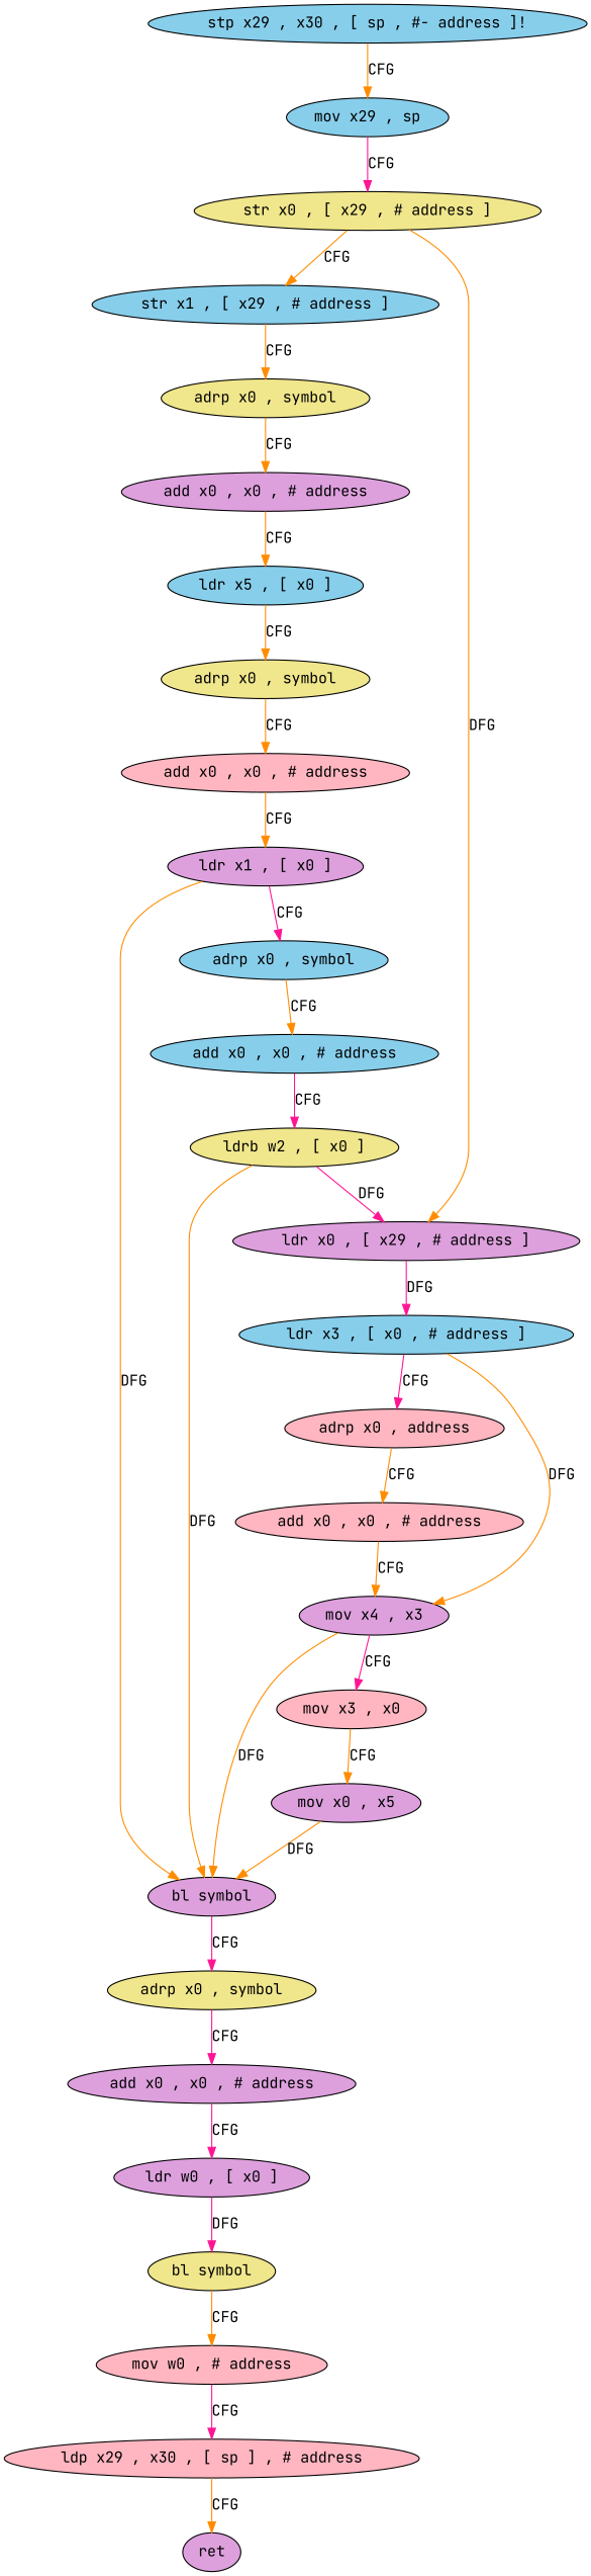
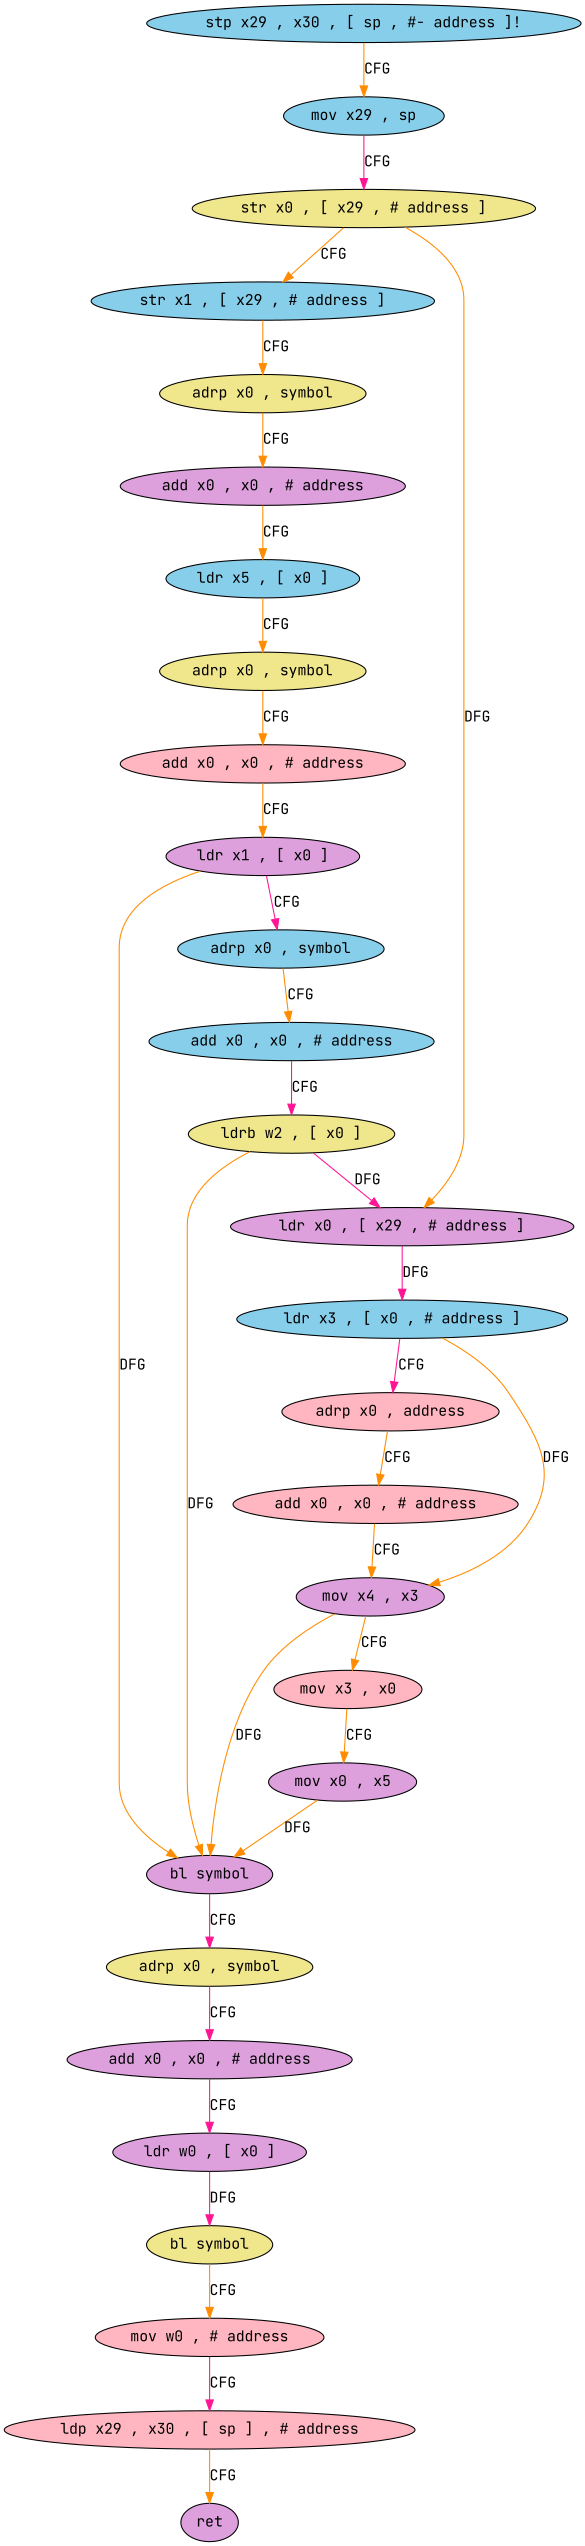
  digraph {
    fontname="JetBrains Mono"
    node [fillcolor=plum fontname="JetBrains Mono" style=filled]
    edge [color=darkorange fontname="JetBrains Mono"]
    n1 [fillcolor=skyblue label="stp x29 , x30 , [ sp , #- address ]!"]
    n2 [fillcolor=skyblue label="mov x29 , sp"]
    n3 [fillcolor=khaki label="str x0 , [ x29 , # address ]"]
    n4 [fillcolor=skyblue label="str x1 , [ x29 , # address ]"]
    n5 [label="ldr x0 , [ x29 , # address ]"]
    n6 [fillcolor=khaki label="adrp x0 , symbol"]
    n7 [fillcolor=skyblue label="ldr x3 , [ x0 , # address ]"]
    n8 [label="add x0 , x0 , # address"]
    n9 [fillcolor=skyblue label="ldr x5 , [ x0 ]"]
    n10 [fillcolor=khaki label="adrp x0 , symbol"]
    n11 [fillcolor=lightpink label="add x0 , x0 , # address"]
    n12 [label="ldr x1 , [ x0 ]"]
    n13 [fillcolor=skyblue label="adrp x0 , symbol"]
    n14 [label="bl symbol"]
    n15 [fillcolor=skyblue label="add x0 , x0 , # address"]
    n16 [fillcolor=khaki label="adrp x0 , symbol"]
    n17 [fillcolor=khaki label="ldrb w2 , [ x0 ]"]
    n18 [fillcolor=lightpink label="adrp x0 , address"]
    n19 [label="mov x4 , x3"]
    n20 [fillcolor=lightpink label="add x0 , x0 , # address"]
    n21 [fillcolor=lightpink label="mov x3 , x0"]
    n22 [label="mov x0 , x5"]
    n23 [label="add x0 , x0 , # address"]
    n24 [label="ldr w0 , [ x0 ]"]
    n25 [fillcolor=khaki label="bl symbol"]
    n26 [fillcolor=lightpink label="mov w0 , # address"]
    n27 [fillcolor=lightpink label="ldp x29 , x30 , [ sp ] , # address"]
    n28 [label=ret]
    n1 -> n2 [label=CFG]
    n2 -> n3 [color=deeppink label=CFG]
    n3 -> n4 [label=CFG]
    n3 -> n5 [label=DFG]
    n4 -> n6 [label=CFG]
    n5 -> n7 [color=deeppink label=DFG]
    n6 -> n8 [label=CFG]
    n7 -> n18 [color=deeppink label=CFG]
    n7 -> n19 [label=DFG]
    n8 -> n9 [label=CFG]
    n9 -> n10 [label=CFG]
    n10 -> n11 [label=CFG]
    n11 -> n12 [label=CFG]
    n12 -> n13 [color=deeppink label=CFG]
    n12 -> n14 [label=DFG]
    n13 -> n15 [label=CFG]
    n14 -> n16 [color=deeppink label=CFG]
    n15 -> n17 [color=deeppink label=CFG]
    n16 -> n23 [color=deeppink label=CFG]
    n17 -> n5 [color=deeppink label=DFG]
    n17 -> n14 [label=DFG]
    n18 -> n20 [label=CFG]
    n19 -> n14 [label=DFG]
-   n19 -> n21 [color=deeppink label=CFG]
+   n19 -> n21 [label=CFG]
    n20 -> n19 [label=CFG]
    n21 -> n22 [label=CFG]
    n22 -> n14 [label=DFG]
    n23 -> n24 [color=deeppink label=CFG]
    n24 -> n25 [color=deeppink label=DFG]
    n25 -> n26 [label=CFG]
    n26 -> n27 [color=deeppink label=CFG]
    n27 -> n28 [label=CFG]
  }
